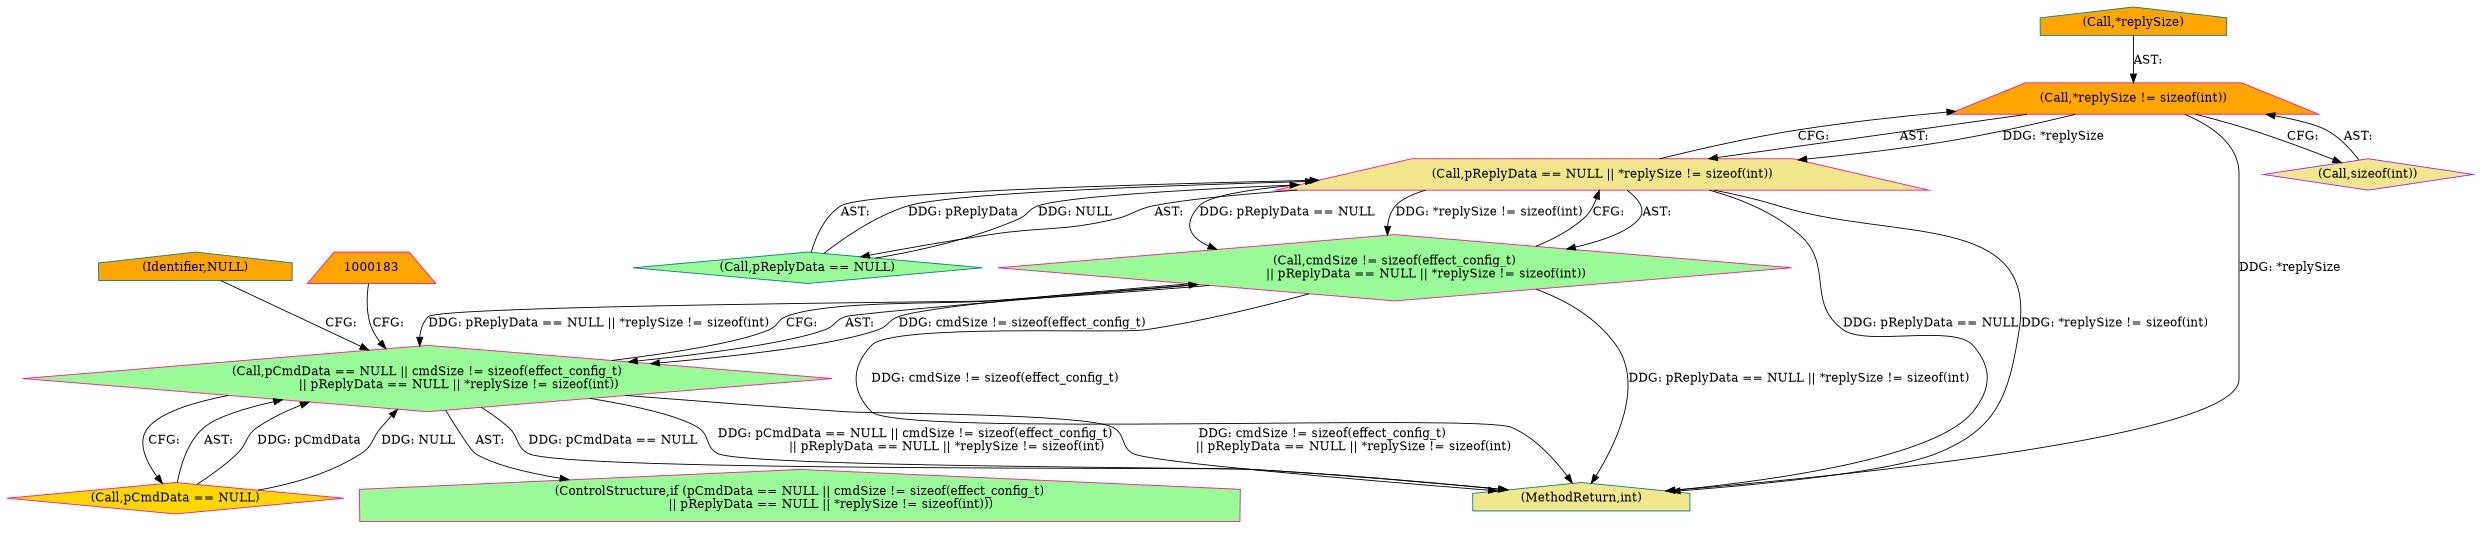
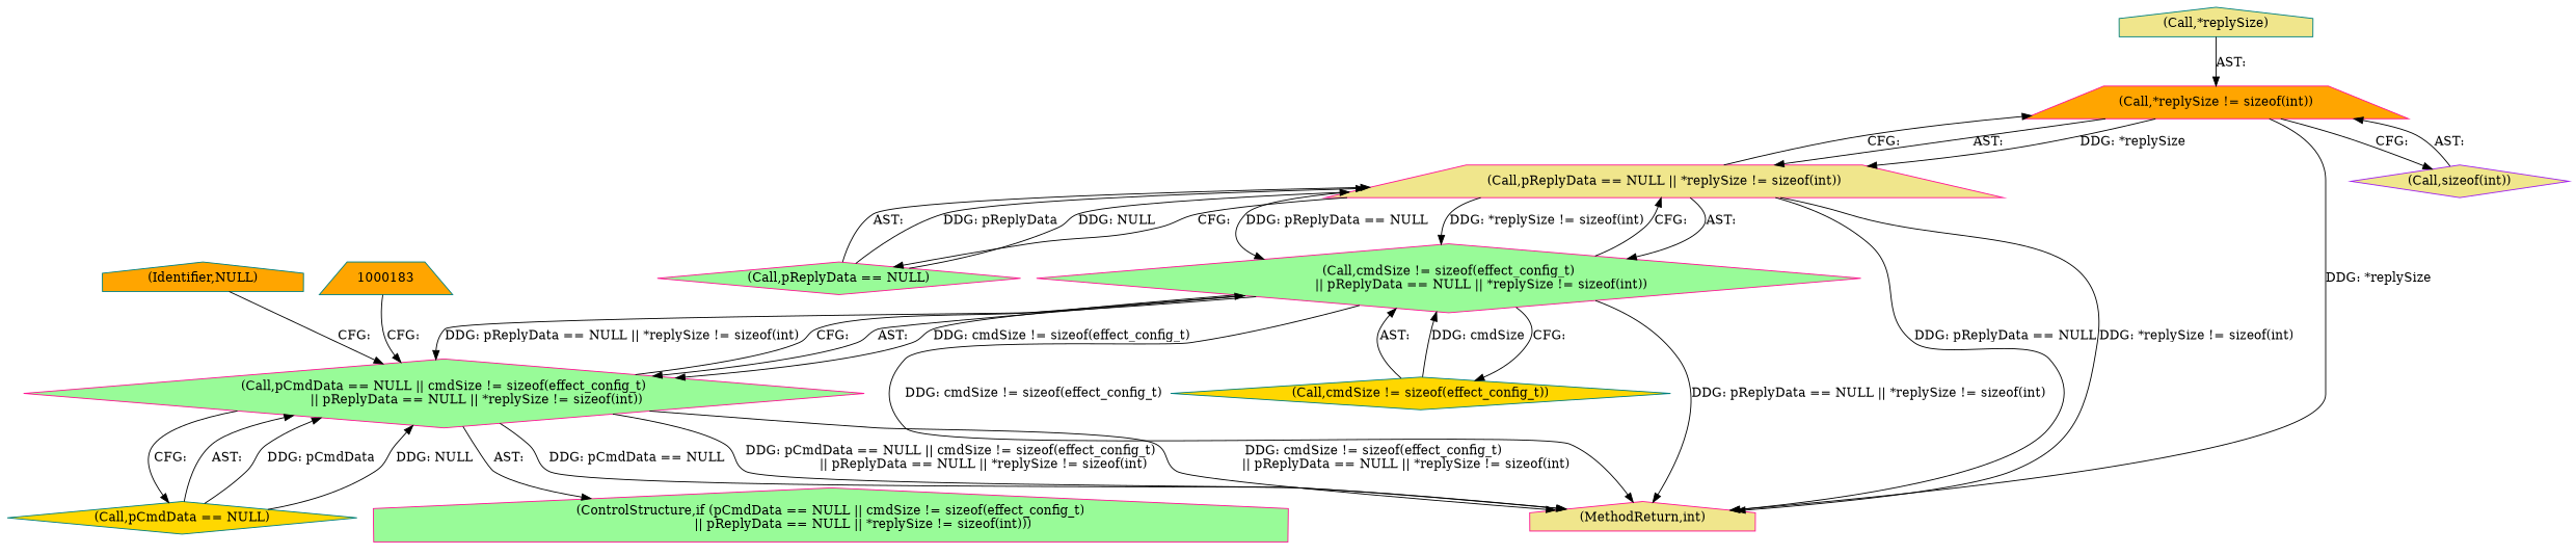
  digraph {
    node [color=deeppink fillcolor=orange shape=diamond style=filled]
    n1 [label="(Call,*replySize != sizeof(int))" shape=trapezium]
    n2 [fillcolor=khaki label="(Call,pReplyData == NULL || *replySize != sizeof(int))" shape=trapezium]
    n3 [color=purple fillcolor=khaki label="(Call,sizeof(int))"]
-   n4 [color=teal fillcolor=khaki label="(MethodReturn,int)" shape=house]
+   n4 [fillcolor=khaki label="(MethodReturn,int)" shape=house]
    n5 [fillcolor=palegreen label="(Call,cmdSize != sizeof(effect_config_t)\n                || pReplyData == NULL || *replySize != sizeof(int))"]
-   n6 [color=teal fillcolor=palegreen label="(Call,pReplyData == NULL)"]
+   n6 [fillcolor=palegreen label="(Call,pReplyData == NULL)"]
    n7 [fillcolor=palegreen label="(Call,pCmdData == NULL || cmdSize != sizeof(effect_config_t)\n                || pReplyData == NULL || *replySize != sizeof(int))"]
+   n8 [color=teal fillcolor=gold label="(Call,cmdSize != sizeof(effect_config_t))"]
    n9 [fillcolor=palegreen label="(ControlStructure,if (pCmdData == NULL || cmdSize != sizeof(effect_config_t)\n                || pReplyData == NULL || *replySize != sizeof(int)))" shape=house]
-   n10 [fillcolor=gold label="(Call,pCmdData == NULL)"]
+   n10 [color=teal fillcolor=gold label="(Call,pCmdData == NULL)"]
    n11 [color=teal label="(Identifier,NULL)" shape=house]
-   n12 [color=teal label="(Call,*replySize)" shape=house]
-   1000183 [shape=trapezium]
+   n12 [color=teal fillcolor=khaki label="(Call,*replySize)" shape=house]
+   1000183 [color=teal shape=trapezium]
    n1 -> n2 [label="AST: "]
    n1 -> n2 [label="DDG: *replySize"]
    n1 -> n3 [label="CFG: "]
    n1 -> n4 [label="DDG: *replySize"]
    n2 -> n1 [label="CFG: "]
    n2 -> n4 [label="DDG: pReplyData == NULL"]
    n2 -> n4 [label="DDG: *replySize != sizeof(int)"]
    n2 -> n5 [label="AST: "]
    n2 -> n5 [label="DDG: pReplyData == NULL"]
    n2 -> n5 [label="DDG: *replySize != sizeof(int)"]
-   n2 -> n6 [label="AST: "]
+   n2 -> n6 [label="CFG: "]
    n3 -> n1 [label="AST: "]
    n5 -> n2 [label="CFG: "]
    n5 -> n4 [label="DDG: pReplyData == NULL || *replySize != sizeof(int)"]
    n5 -> n4 [label="DDG: cmdSize != sizeof(effect_config_t)"]
    n5 -> n7 [label="AST: "]
    n5 -> n7 [label="DDG: cmdSize != sizeof(effect_config_t)"]
    n5 -> n7 [label="DDG: pReplyData == NULL || *replySize != sizeof(int)"]
+   n5 -> n8 [label="CFG: "]
    n6 -> n2 [label="AST: "]
    n6 -> n2 [label="DDG: pReplyData"]
    n6 -> n2 [label="DDG: NULL"]
    n7 -> n4 [label="DDG: pCmdData == NULL"]
    n7 -> n4 [label="DDG: pCmdData == NULL || cmdSize != sizeof(effect_config_t)\n                || pReplyData == NULL || *replySize != sizeof(int)"]
    n7 -> n4 [label="DDG: cmdSize != sizeof(effect_config_t)\n                || pReplyData == NULL || *replySize != sizeof(int)"]
    n7 -> n5 [label="CFG: "]
    n7 -> n9 [label="AST: "]
    n7 -> n10 [label="CFG: "]
+   n8 -> n5 [label="AST: "]
+   n8 -> n5 [label="DDG: cmdSize"]
    n10 -> n7 [label="AST: "]
    n10 -> n7 [label="DDG: pCmdData"]
    n10 -> n7 [label="DDG: NULL"]
    n11 -> n7 [label="CFG: "]
    n12 -> n1 [label="AST: "]
    1000183 -> n7 [label="CFG: "]
  }
